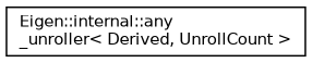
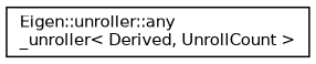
  digraph {
    rankdir=LR
-   n1 [color=black fillcolor=white fontname=Helvetica fontsize=10 height=0.2 label="Eigen::internal::any\l_unroller\< Derived, UnrollCount \>" shape=record style=filled width=0.4]
+   n1 [color=black fillcolor=white fontname=Helvetica fontsize=10 height=0.2 label="Eigen::unroller::any\l_unroller\< Derived, UnrollCount \>" shape=record style=filled width=0.4]
  }
